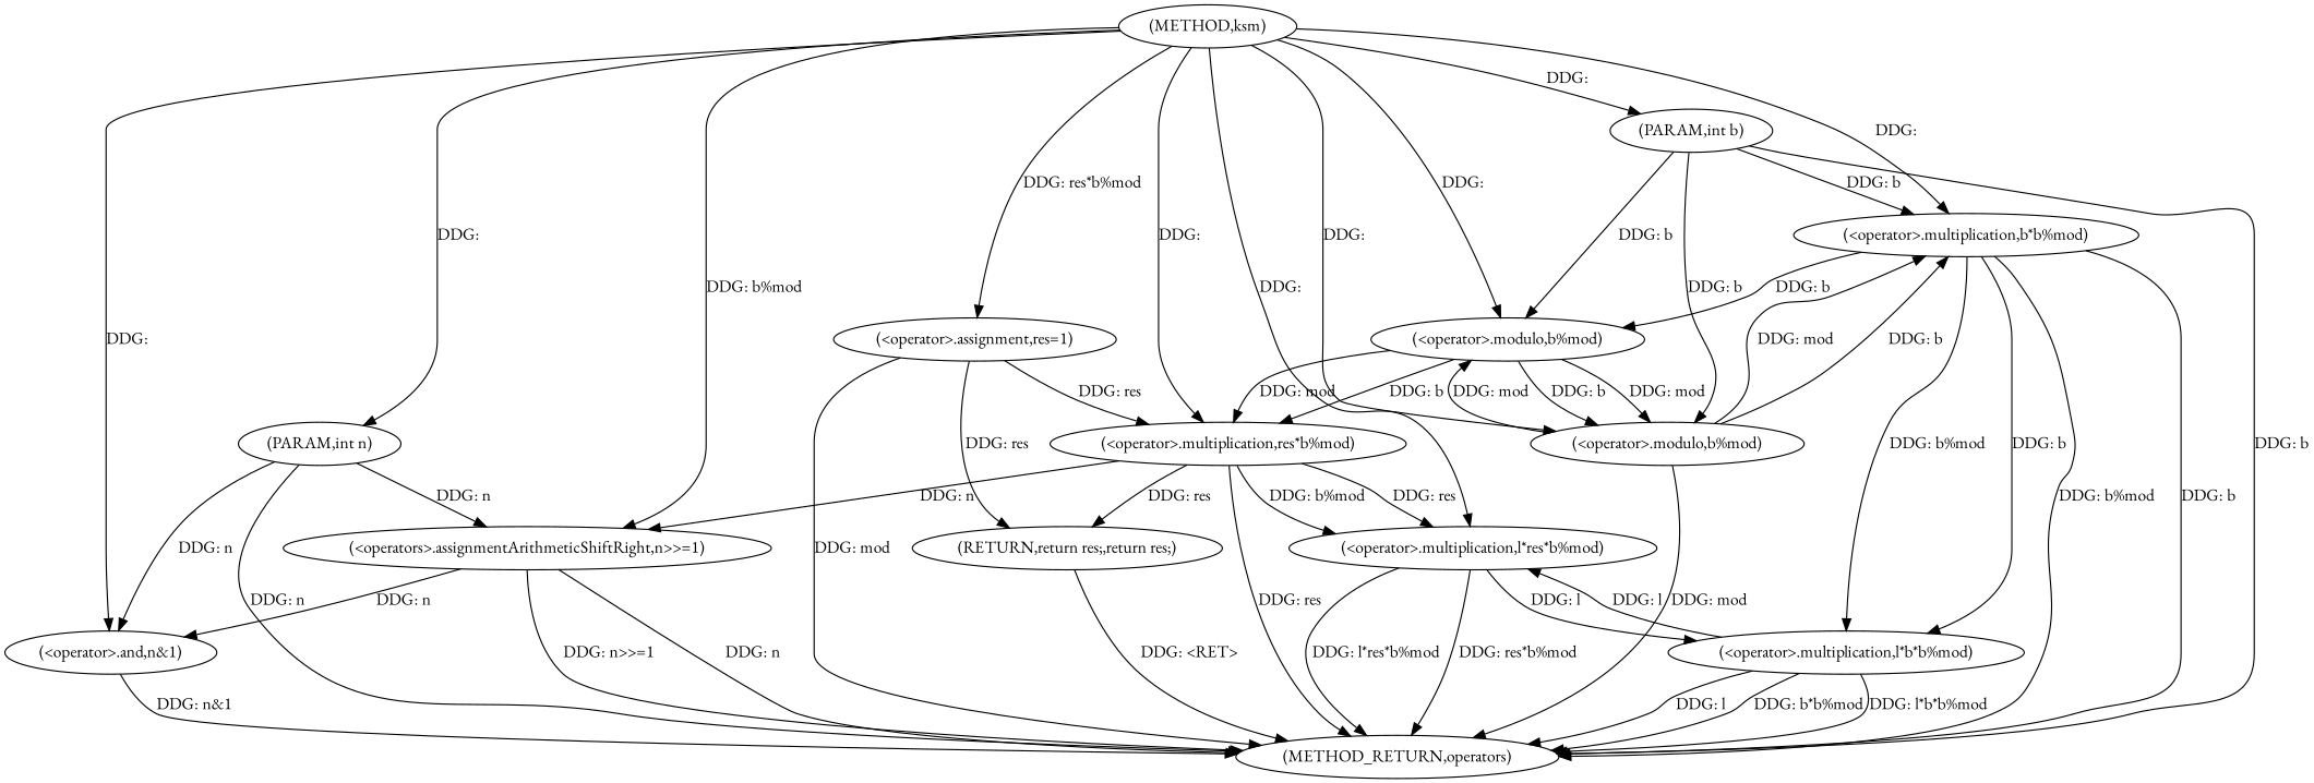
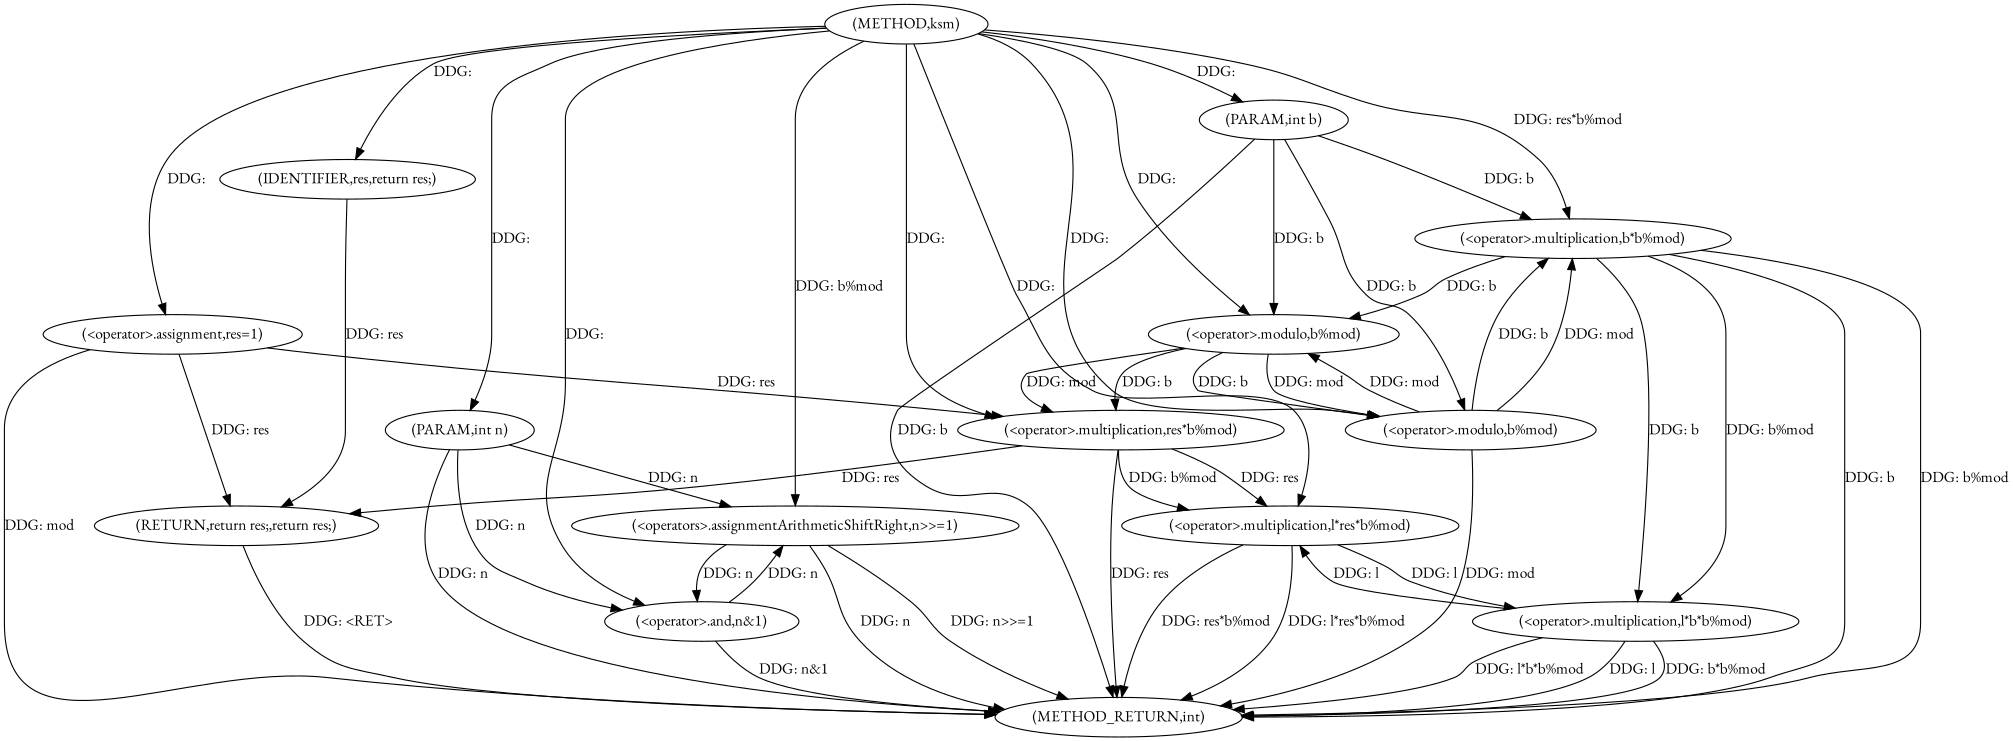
  digraph {
    fontname="EB Garamond"
    node [fontname="EB Garamond"]
    edge [fontname="EB Garamond"]
    n1 [label="(METHOD,ksm)"]
    n2 [label="(PARAM,int b)"]
    n3 [label="(PARAM,int n)"]
    n4 [label="(<operator>.assignment,res=1)"]
+   n5 [label="(IDENTIFIER,res,return res;)"]
    n6 [label="(<operator>.multiplication,l*res*b%mod)"]
    n7 [label="(<operators>.assignmentArithmeticShiftRight,n>>=1)"]
    n8 [label="(<operator>.and,n&1)"]
    n9 [label="(<operator>.multiplication,res*b%mod)"]
    n10 [label="(<operator>.multiplication,b*b%mod)"]
    n11 [label="(<operator>.modulo,b%mod)"]
    n12 [label="(<operator>.modulo,b%mod)"]
-   n13 [label="(METHOD_RETURN,operators)"]
+   n13 [label="(METHOD_RETURN,int)"]
    n14 [label="(RETURN,return res;,return res;)"]
    n15 [label="(<operator>.multiplication,l*b*b%mod)"]
    n1 -> n2 [label="DDG: "]
    n1 -> n3 [label="DDG: "]
-   n1 -> n4 [label="DDG: res*b%mod"]
+   n1 -> n4 [label="DDG: "]
+   n1 -> n5 [label="DDG: "]
    n1 -> n6 [label="DDG: "]
    n1 -> n7 [label="DDG: b%mod"]
    n1 -> n8 [label="DDG: "]
    n1 -> n9 [label="DDG: "]
-   n1 -> n10 [label="DDG: "]
+   n1 -> n10 [label="DDG: res*b%mod"]
    n1 -> n11 [label="DDG: "]
    n1 -> n12 [label="DDG: "]
    n2 -> n10 [label="DDG: b"]
    n2 -> n11 [label="DDG: b"]
    n2 -> n12 [label="DDG: b"]
    n2 -> n13 [label="DDG: b"]
    n3 -> n7 [label="DDG: n"]
    n3 -> n8 [label="DDG: n"]
    n3 -> n13 [label="DDG: n"]
    n4 -> n9 [label="DDG: res"]
    n4 -> n13 [label="DDG: mod"]
    n4 -> n14 [label="DDG: res"]
+   n5 -> n14 [label="DDG: res"]
    n6 -> n13 [label="DDG: res*b%mod"]
    n6 -> n13 [label="DDG: l*res*b%mod"]
    n6 -> n15 [label="DDG: l"]
    n7 -> n8 [label="DDG: n"]
    n7 -> n13 [label="DDG: n"]
    n7 -> n13 [label="DDG: n>>=1"]
-   n9 -> n7 [label="DDG: n"]
+   n8 -> n7 [label="DDG: n"]
    n8 -> n13 [label="DDG: n&1"]
    n9 -> n6 [label="DDG: b%mod"]
    n9 -> n6 [label="DDG: res"]
    n9 -> n13 [label="DDG: res"]
    n9 -> n14 [label="DDG: res"]
    n10 -> n11 [label="DDG: b"]
    n10 -> n13 [label="DDG: b"]
    n10 -> n13 [label="DDG: b%mod"]
    n10 -> n15 [label="DDG: b%mod"]
    n10 -> n15 [label="DDG: b"]
    n11 -> n9 [label="DDG: mod"]
    n11 -> n9 [label="DDG: b"]
    n11 -> n12 [label="DDG: b"]
    n11 -> n12 [label="DDG: mod"]
    n12 -> n10 [label="DDG: b"]
    n12 -> n10 [label="DDG: mod"]
    n12 -> n11 [label="DDG: mod"]
    n12 -> n13 [label="DDG: mod"]
    n14 -> n13 [label="DDG: <RET>"]
    n15 -> n6 [label="DDG: l"]
    n15 -> n13 [label="DDG: l"]
    n15 -> n13 [label="DDG: b*b%mod"]
    n15 -> n13 [label="DDG: l*b*b%mod"]
  }
